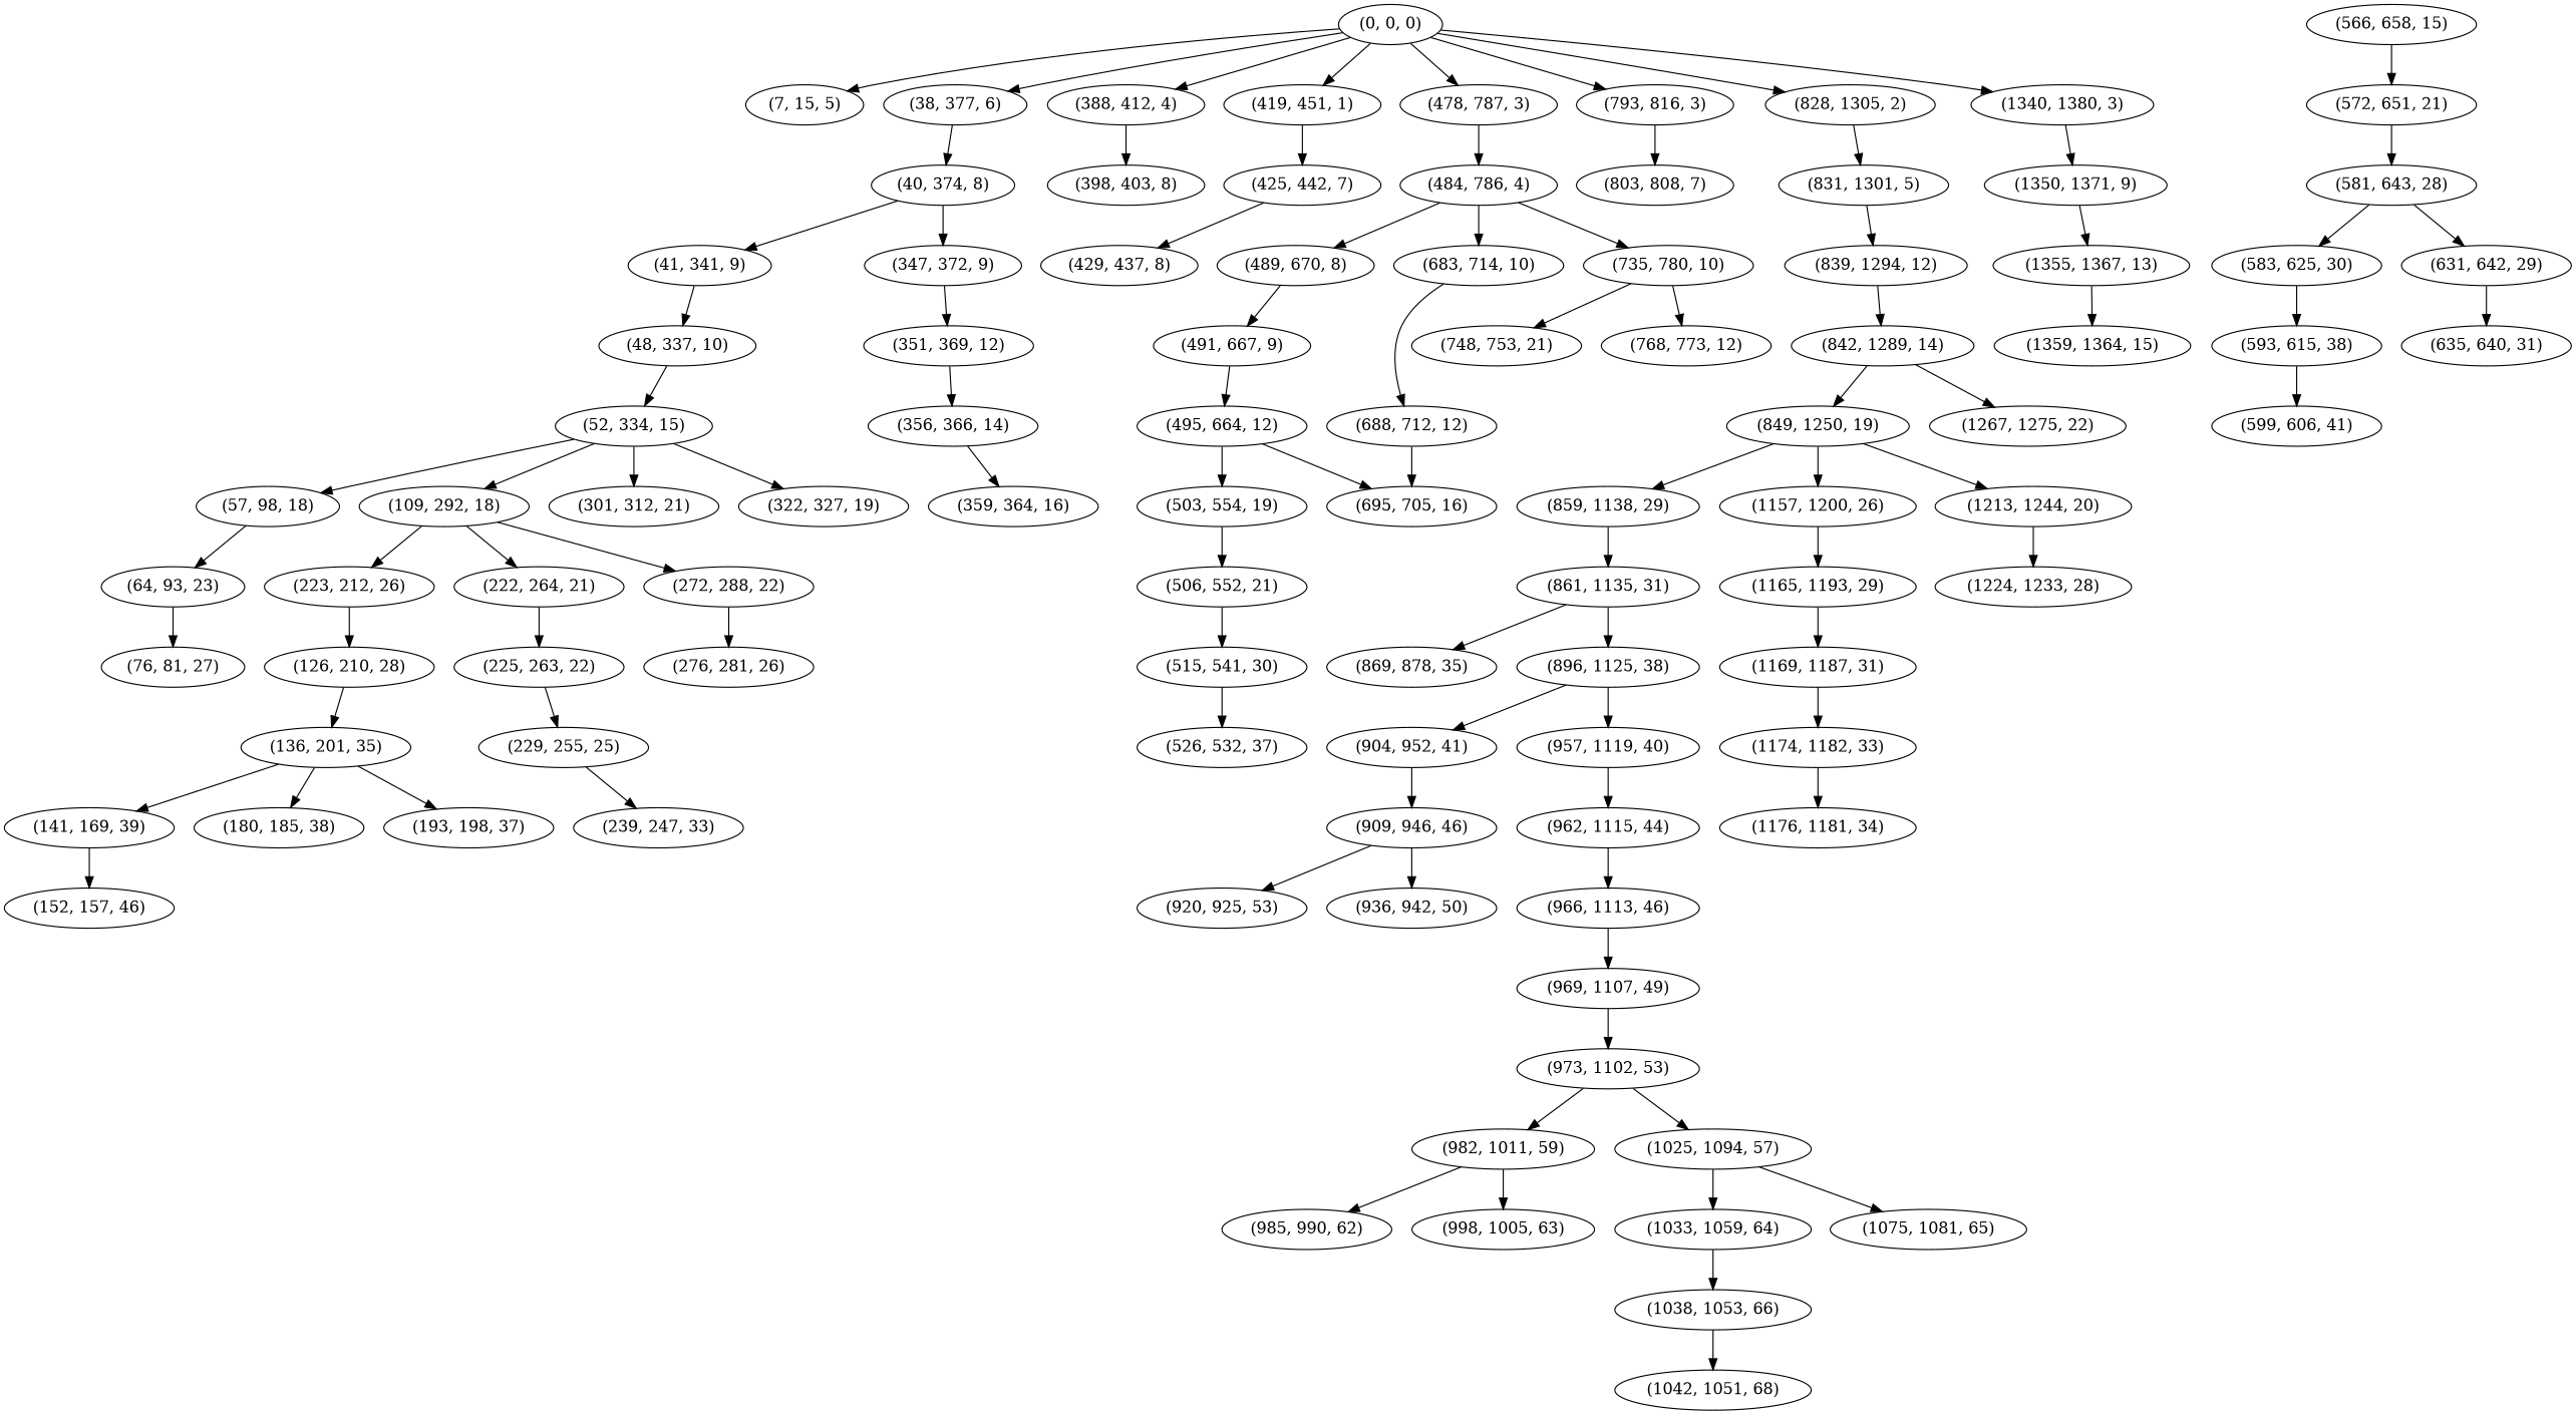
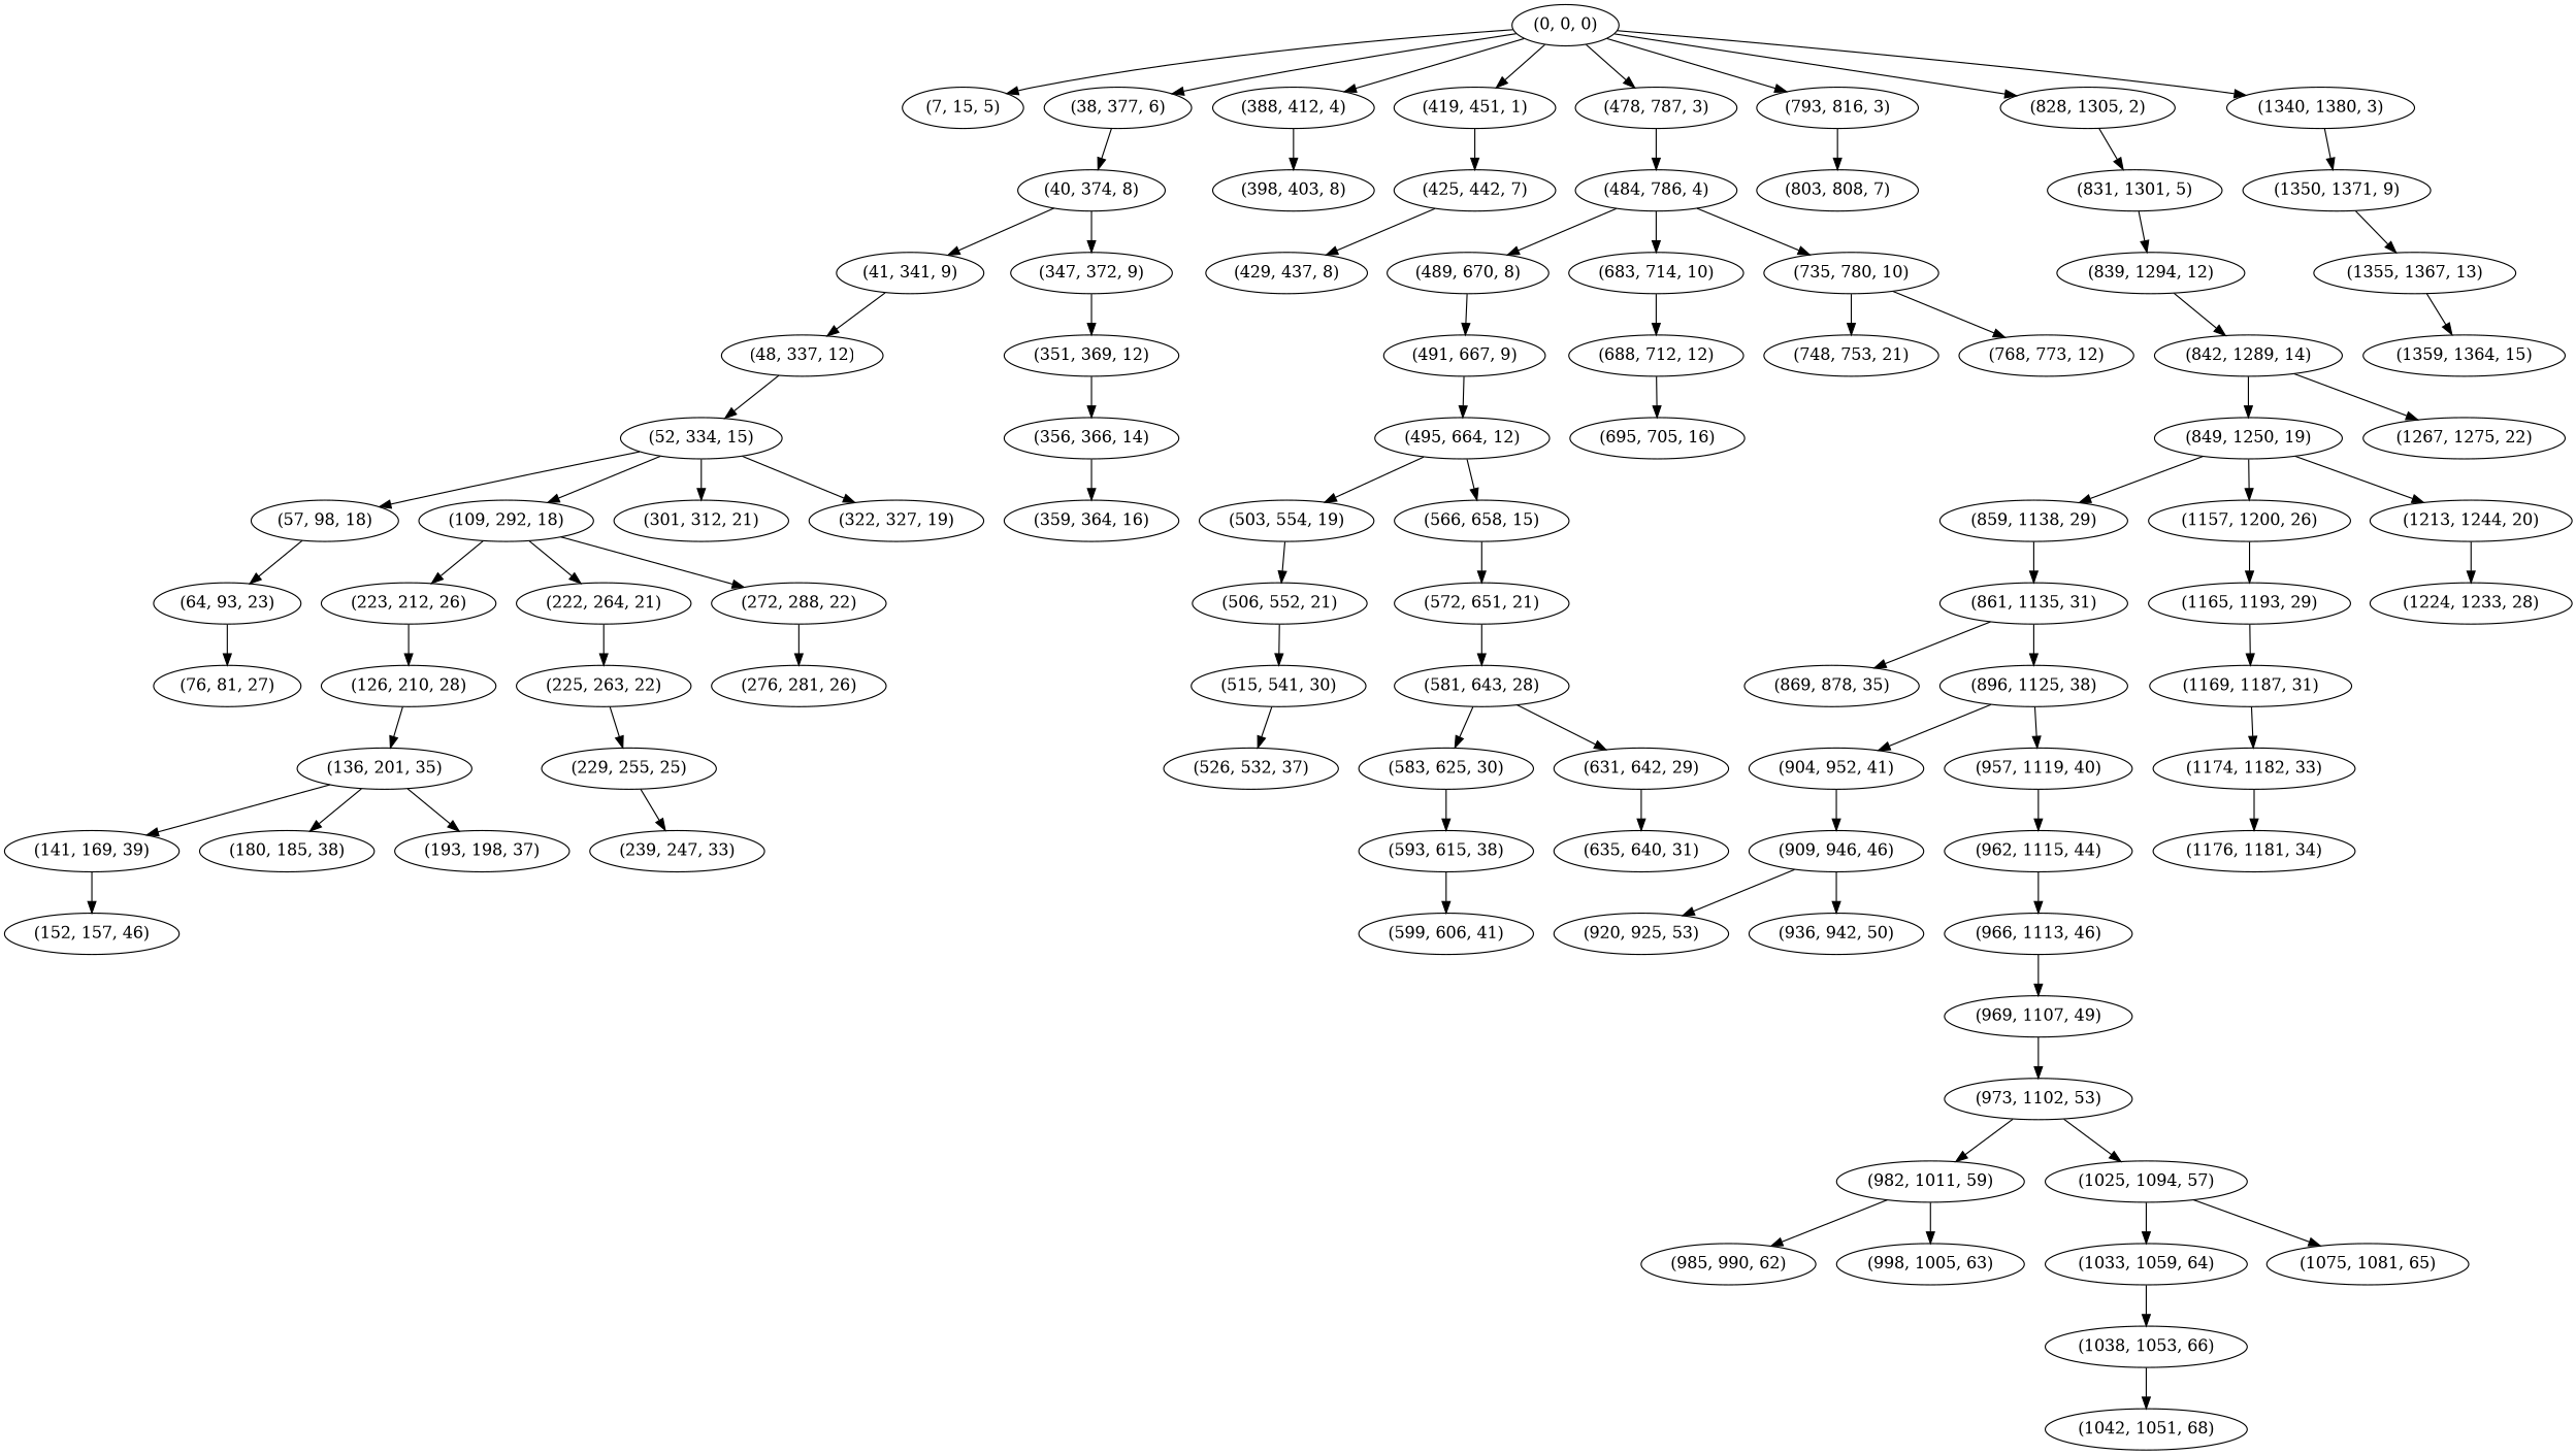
  digraph {
    "(0, 0, 0)"
    "(7, 15, 5)"
    "(38, 377, 6)"
    "(388, 412, 4)"
    "(419, 451, 1)"
    "(478, 787, 3)"
    "(793, 816, 3)"
    "(828, 1305, 2)"
    "(1340, 1380, 3)"
    "(40, 374, 8)"
    "(398, 403, 8)"
    "(425, 442, 7)"
    "(484, 786, 4)"
    "(803, 808, 7)"
    "(831, 1301, 5)"
    "(1350, 1371, 9)"
    "(41, 341, 9)"
    "(347, 372, 9)"
-   "(48, 337, 12)" [label="(48, 337, 10)"]
+   "(48, 337, 12)"
    "(351, 369, 12)"
    "(52, 334, 15)"
    "(57, 98, 18)"
    "(109, 292, 18)"
    "(301, 312, 21)"
    "(322, 327, 19)"
    "(64, 93, 23)"
    n27 [label="(223, 212, 26)"]
    "(222, 264, 21)"
    "(272, 288, 22)"
    "(76, 81, 27)"
    "(126, 210, 28)"
    "(225, 263, 22)"
    "(276, 281, 26)"
    "(136, 201, 35)"
    "(141, 169, 39)"
    "(180, 185, 38)"
    "(193, 198, 37)"
    "(152, 157, 46)"
    "(229, 255, 25)"
    "(239, 247, 33)"
    "(356, 366, 14)"
    "(359, 364, 16)"
    "(429, 437, 8)"
    "(489, 670, 8)"
    "(683, 714, 10)"
    "(735, 780, 10)"
    "(491, 667, 9)"
    "(688, 712, 12)"
    "(748, 753, 21)"
    "(768, 773, 12)"
    "(495, 664, 12)"
    "(503, 554, 19)"
    "(566, 658, 15)"
    "(506, 552, 21)"
    "(572, 651, 21)"
    "(515, 541, 30)"
    "(526, 532, 37)"
    "(581, 643, 28)"
    "(583, 625, 30)"
    "(631, 642, 29)"
    "(593, 615, 38)"
    "(635, 640, 31)"
    "(599, 606, 41)"
    "(695, 705, 16)"
    "(839, 1294, 12)"
    "(842, 1289, 14)"
    "(849, 1250, 19)"
    "(1267, 1275, 22)"
    "(859, 1138, 29)"
    "(1157, 1200, 26)"
    "(1213, 1244, 20)"
    "(861, 1135, 31)"
    "(1165, 1193, 29)"
    "(1224, 1233, 28)"
    "(869, 878, 35)"
    "(896, 1125, 38)"
    "(904, 952, 41)"
    "(957, 1119, 40)"
    "(909, 946, 46)"
    "(962, 1115, 44)"
    "(920, 925, 53)"
    "(936, 942, 50)"
    "(966, 1113, 46)"
    "(969, 1107, 49)"
    "(973, 1102, 53)"
    "(982, 1011, 59)"
    "(1025, 1094, 57)"
    "(985, 990, 62)"
    "(998, 1005, 63)"
    "(1033, 1059, 64)"
    "(1075, 1081, 65)"
    "(1038, 1053, 66)"
    "(1042, 1051, 68)"
    "(1169, 1187, 31)"
    "(1174, 1182, 33)"
    "(1176, 1181, 34)"
    "(1355, 1367, 13)"
    "(1359, 1364, 15)"
    "(0, 0, 0)" -> "(7, 15, 5)"
    "(0, 0, 0)" -> "(38, 377, 6)"
    "(0, 0, 0)" -> "(388, 412, 4)"
    "(0, 0, 0)" -> "(419, 451, 1)"
    "(0, 0, 0)" -> "(478, 787, 3)"
    "(0, 0, 0)" -> "(793, 816, 3)"
    "(0, 0, 0)" -> "(828, 1305, 2)"
    "(0, 0, 0)" -> "(1340, 1380, 3)"
    "(38, 377, 6)" -> "(40, 374, 8)"
    "(388, 412, 4)" -> "(398, 403, 8)"
    "(419, 451, 1)" -> "(425, 442, 7)"
    "(478, 787, 3)" -> "(484, 786, 4)"
    "(793, 816, 3)" -> "(803, 808, 7)"
    "(828, 1305, 2)" -> "(831, 1301, 5)"
    "(1340, 1380, 3)" -> "(1350, 1371, 9)"
    "(40, 374, 8)" -> "(41, 341, 9)"
    "(40, 374, 8)" -> "(347, 372, 9)"
    "(425, 442, 7)" -> "(429, 437, 8)"
    "(484, 786, 4)" -> "(489, 670, 8)"
    "(484, 786, 4)" -> "(683, 714, 10)"
    "(484, 786, 4)" -> "(735, 780, 10)"
    "(831, 1301, 5)" -> "(839, 1294, 12)"
    "(1350, 1371, 9)" -> "(1355, 1367, 13)"
    "(41, 341, 9)" -> "(48, 337, 12)"
    "(347, 372, 9)" -> "(351, 369, 12)"
    "(48, 337, 12)" -> "(52, 334, 15)"
    "(351, 369, 12)" -> "(356, 366, 14)"
    "(52, 334, 15)" -> "(57, 98, 18)"
    "(52, 334, 15)" -> "(109, 292, 18)"
    "(52, 334, 15)" -> "(301, 312, 21)"
    "(52, 334, 15)" -> "(322, 327, 19)"
    "(57, 98, 18)" -> "(64, 93, 23)"
    "(109, 292, 18)" -> n27
    "(109, 292, 18)" -> "(222, 264, 21)"
    "(109, 292, 18)" -> "(272, 288, 22)"
    "(64, 93, 23)" -> "(76, 81, 27)"
    n27 -> "(126, 210, 28)"
    "(222, 264, 21)" -> "(225, 263, 22)"
    "(272, 288, 22)" -> "(276, 281, 26)"
    "(126, 210, 28)" -> "(136, 201, 35)"
    "(225, 263, 22)" -> "(229, 255, 25)"
    "(136, 201, 35)" -> "(141, 169, 39)"
    "(136, 201, 35)" -> "(180, 185, 38)"
    "(136, 201, 35)" -> "(193, 198, 37)"
    "(141, 169, 39)" -> "(152, 157, 46)"
    "(229, 255, 25)" -> "(239, 247, 33)"
    "(356, 366, 14)" -> "(359, 364, 16)"
    "(489, 670, 8)" -> "(491, 667, 9)"
    "(683, 714, 10)" -> "(688, 712, 12)"
    "(735, 780, 10)" -> "(748, 753, 21)"
    "(735, 780, 10)" -> "(768, 773, 12)"
    "(491, 667, 9)" -> "(495, 664, 12)"
    "(688, 712, 12)" -> "(695, 705, 16)"
    "(495, 664, 12)" -> "(503, 554, 19)"
-   "(495, 664, 12)" -> "(695, 705, 16)"
+   "(495, 664, 12)" -> "(566, 658, 15)"
    "(503, 554, 19)" -> "(506, 552, 21)"
    "(566, 658, 15)" -> "(572, 651, 21)"
    "(506, 552, 21)" -> "(515, 541, 30)"
    "(572, 651, 21)" -> "(581, 643, 28)"
    "(515, 541, 30)" -> "(526, 532, 37)"
    "(581, 643, 28)" -> "(583, 625, 30)"
    "(581, 643, 28)" -> "(631, 642, 29)"
    "(583, 625, 30)" -> "(593, 615, 38)"
    "(631, 642, 29)" -> "(635, 640, 31)"
    "(593, 615, 38)" -> "(599, 606, 41)"
    "(839, 1294, 12)" -> "(842, 1289, 14)"
    "(842, 1289, 14)" -> "(849, 1250, 19)"
    "(842, 1289, 14)" -> "(1267, 1275, 22)"
    "(849, 1250, 19)" -> "(859, 1138, 29)"
    "(849, 1250, 19)" -> "(1157, 1200, 26)"
    "(849, 1250, 19)" -> "(1213, 1244, 20)"
    "(859, 1138, 29)" -> "(861, 1135, 31)"
    "(1157, 1200, 26)" -> "(1165, 1193, 29)"
    "(1213, 1244, 20)" -> "(1224, 1233, 28)"
    "(861, 1135, 31)" -> "(869, 878, 35)"
    "(861, 1135, 31)" -> "(896, 1125, 38)"
    "(1165, 1193, 29)" -> "(1169, 1187, 31)"
    "(896, 1125, 38)" -> "(904, 952, 41)"
    "(896, 1125, 38)" -> "(957, 1119, 40)"
    "(904, 952, 41)" -> "(909, 946, 46)"
    "(957, 1119, 40)" -> "(962, 1115, 44)"
    "(909, 946, 46)" -> "(920, 925, 53)"
    "(909, 946, 46)" -> "(936, 942, 50)"
    "(962, 1115, 44)" -> "(966, 1113, 46)"
    "(966, 1113, 46)" -> "(969, 1107, 49)"
    "(969, 1107, 49)" -> "(973, 1102, 53)"
    "(973, 1102, 53)" -> "(982, 1011, 59)"
    "(973, 1102, 53)" -> "(1025, 1094, 57)"
    "(982, 1011, 59)" -> "(985, 990, 62)"
    "(982, 1011, 59)" -> "(998, 1005, 63)"
    "(1025, 1094, 57)" -> "(1033, 1059, 64)"
    "(1025, 1094, 57)" -> "(1075, 1081, 65)"
    "(1033, 1059, 64)" -> "(1038, 1053, 66)"
    "(1038, 1053, 66)" -> "(1042, 1051, 68)"
    "(1169, 1187, 31)" -> "(1174, 1182, 33)"
    "(1174, 1182, 33)" -> "(1176, 1181, 34)"
    "(1355, 1367, 13)" -> "(1359, 1364, 15)"
  }
